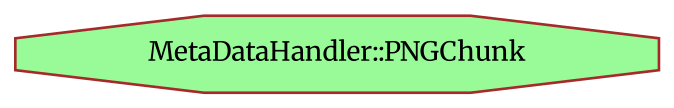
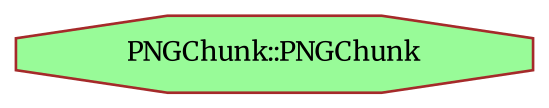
  digraph {
    rankdir=LR
    fontname=Merriweather
-   n1 [color=brown fillcolor=palegreen fontname=Merriweather fontsize=10 height=0.2 label="MetaDataHandler::PNGChunk" shape=octagon style=filled width=0.4]
+   n1 [color=brown fillcolor=palegreen fontname=Merriweather fontsize=10 height=0.2 label="PNGChunk::PNGChunk" shape=octagon style=filled width=0.4]
  }
